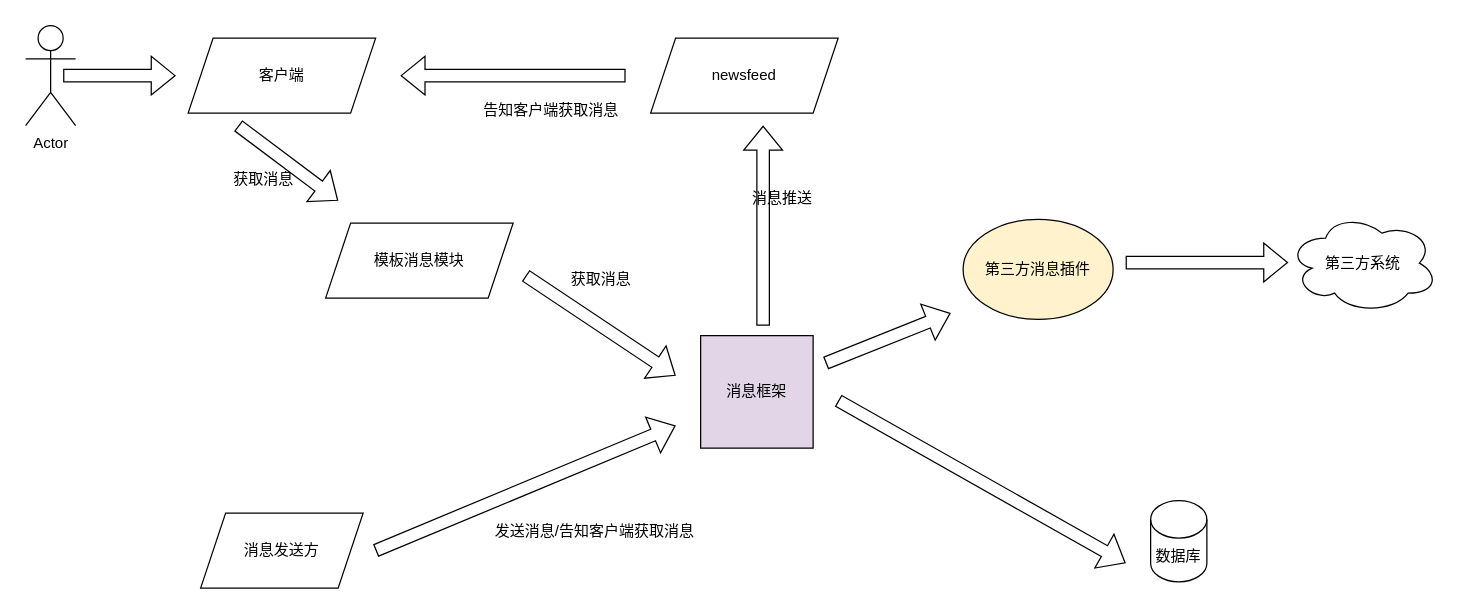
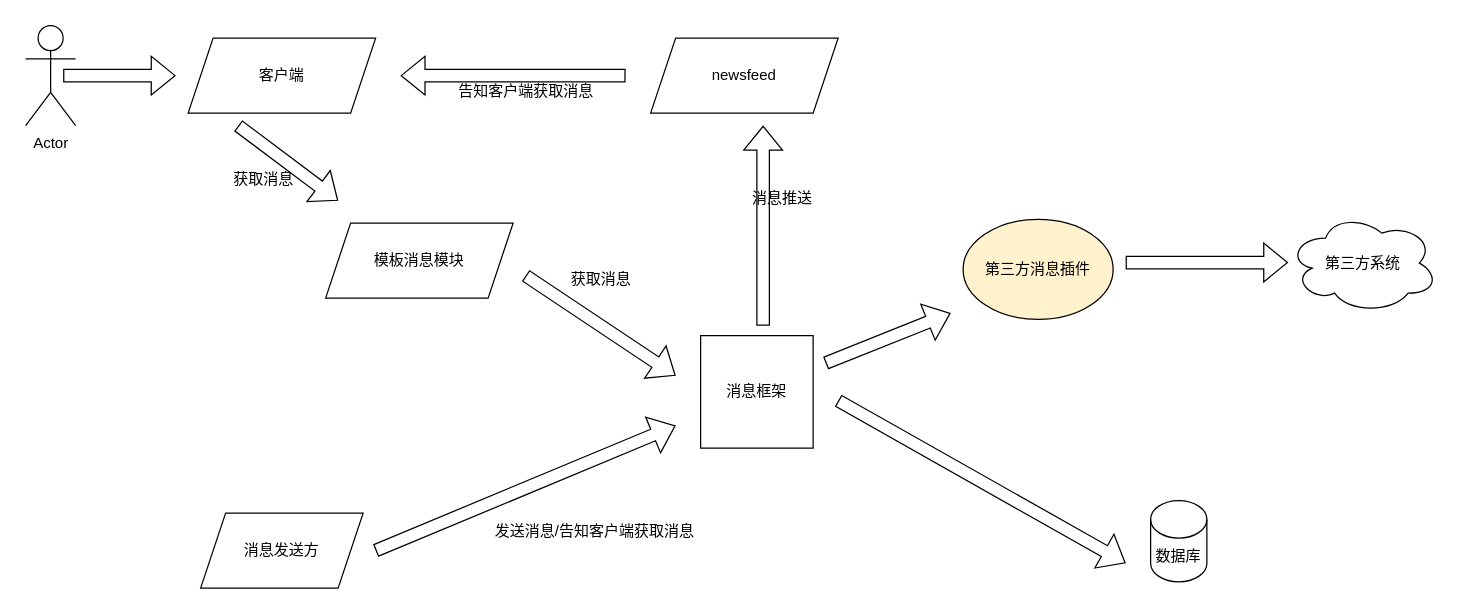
  <mxCell id="0" />
  <mxCell id="1" parent="0" />
  <mxCell id="2" value="Actor" style="shape=umlActor;verticalLabelPosition=bottom;verticalAlign=top;html=1;outlineConnect=0;" parent="1" vertex="1"><mxGeometry x="20" y="20" width="40" height="80" as="geometry" /></mxCell>
- <mxCell id="3" value="消息框架" style="whiteSpace=wrap;html=1;aspect=fixed;fillColor=#e1d5e7;" parent="1" vertex="1"><mxGeometry x="560" y="268" width="90" height="90" as="geometry" /></mxCell>
+ <mxCell id="3" value="消息框架" style="whiteSpace=wrap;html=1;aspect=fixed;" parent="1" vertex="1"><mxGeometry x="560" y="268" width="90" height="90" as="geometry" /></mxCell>
  <mxCell id="4" value="客户端" style="shape=parallelogram;perimeter=parallelogramPerimeter;whiteSpace=wrap;html=1;fixedSize=1;" parent="1" vertex="1"><mxGeometry x="150" y="30" width="150" height="60" as="geometry" /></mxCell>
  <mxCell id="5" value="消息发送方" style="shape=parallelogram;perimeter=parallelogramPerimeter;whiteSpace=wrap;html=1;fixedSize=1;" parent="1" vertex="1"><mxGeometry x="160" y="410" width="130" height="60" as="geometry" /></mxCell>
  <mxCell id="6" value="" style="shape=flexArrow;endArrow=classic;html=1;rounded=0;" parent="1" edge="1"><mxGeometry width="50" height="50" relative="1" as="geometry"><mxPoint x="50" y="60" as="sourcePoint" /><mxPoint x="140" y="60" as="targetPoint" /></mxGeometry></mxCell>
  <mxCell id="7" value="" style="shape=flexArrow;endArrow=classic;html=1;rounded=0;" parent="1" edge="1"><mxGeometry width="50" height="50" relative="1" as="geometry"><mxPoint x="300" y="440" as="sourcePoint" /><mxPoint x="540" y="340" as="targetPoint" /></mxGeometry></mxCell>
  <mxCell id="8" value="发送消息/告知客户端获取消息" style="text;html=1;align=center;verticalAlign=middle;resizable=0;points=[];autosize=1;strokeColor=none;fillColor=none;" parent="1" vertex="1"><mxGeometry x="360" y="410" width="230" height="30" as="geometry" /></mxCell>
  <mxCell id="9" value="数据库" style="shape=cylinder3;whiteSpace=wrap;html=1;boundedLbl=1;backgroundOutline=1;size=15;" parent="1" vertex="1"><mxGeometry x="920" y="400" width="45" height="65" as="geometry" /></mxCell>
  <mxCell id="10" value="" style="shape=flexArrow;endArrow=classic;html=1;rounded=0;" parent="1" edge="1"><mxGeometry width="50" height="50" relative="1" as="geometry"><mxPoint x="670" y="320" as="sourcePoint" /><mxPoint x="900" y="450" as="targetPoint" /></mxGeometry></mxCell>
  <mxCell id="11" value="第三方系统" style="ellipse;shape=cloud;whiteSpace=wrap;html=1;" parent="1" vertex="1"><mxGeometry x="1030" y="170" width="120" height="80" as="geometry" /></mxCell>
  <mxCell id="12" value="第三方消息插件" style="ellipse;whiteSpace=wrap;html=1;fillColor=#fff2cc;" parent="1" vertex="1"><mxGeometry x="770" y="175" width="120" height="80" as="geometry" /></mxCell>
  <mxCell id="13" value="" style="shape=flexArrow;endArrow=classic;html=1;rounded=0;" parent="1" edge="1"><mxGeometry width="50" height="50" relative="1" as="geometry"><mxPoint x="660" y="290" as="sourcePoint" /><mxPoint x="760" y="250" as="targetPoint" /></mxGeometry></mxCell>
  <mxCell id="14" value="" style="shape=flexArrow;endArrow=classic;html=1;rounded=0;" parent="1" edge="1"><mxGeometry width="50" height="50" relative="1" as="geometry"><mxPoint x="900" y="209.5" as="sourcePoint" /><mxPoint x="1030" y="209.5" as="targetPoint" /></mxGeometry></mxCell>
  <mxCell id="15" value="获取消息" style="text;html=1;align=center;verticalAlign=middle;resizable=0;points=[];autosize=1;strokeColor=none;fillColor=none;" parent="1" vertex="1"><mxGeometry x="445" y="208" width="70" height="30" as="geometry" /></mxCell>
  <mxCell id="16" value="newsfeed" style="shape=parallelogram;perimeter=parallelogramPerimeter;whiteSpace=wrap;html=1;fixedSize=1;" vertex="1" parent="1"><mxGeometry x="520" y="30" width="150" height="60" as="geometry" /></mxCell>
  <mxCell id="17" value="" style="shape=flexArrow;endArrow=classic;html=1;rounded=0;" edge="1" parent="1"><mxGeometry width="50" height="50" relative="1" as="geometry"><mxPoint x="610" y="260" as="sourcePoint" /><mxPoint x="610" y="100" as="targetPoint" /></mxGeometry></mxCell>
  <mxCell id="18" value="" style="shape=flexArrow;endArrow=classic;html=1;rounded=0;" edge="1" parent="1"><mxGeometry width="50" height="50" relative="1" as="geometry"><mxPoint x="420" y="220" as="sourcePoint" /><mxPoint x="540" y="300" as="targetPoint" /></mxGeometry></mxCell>
  <mxCell id="19" value="消息推送" style="text;html=1;align=center;verticalAlign=middle;resizable=0;points=[];autosize=1;strokeColor=none;fillColor=none;" vertex="1" parent="1"><mxGeometry x="590" y="143" width="70" height="30" as="geometry" /></mxCell>
  <mxCell id="20" value="" style="shape=flexArrow;endArrow=classic;html=1;rounded=0;" edge="1" parent="1"><mxGeometry width="50" height="50" relative="1" as="geometry"><mxPoint x="500" y="60" as="sourcePoint" /><mxPoint x="320" y="60" as="targetPoint" /></mxGeometry></mxCell>
- <mxCell id="21" value="告知客户端获取消息" style="text;html=1;align=center;verticalAlign=middle;resizable=0;points=[];autosize=1;strokeColor=none;fillColor=none;" vertex="1" parent="1"><mxGeometry x="375" y="73" width="130" height="30" as="geometry" /></mxCell>
+ <mxCell id="21" value="告知客户端获取消息" style="text;html=1;align=center;verticalAlign=middle;resizable=0;points=[];autosize=1;strokeColor=none;fillColor=none;" vertex="1" parent="1"><mxGeometry x="355" y="58" width="130" height="30" as="geometry" /></mxCell>
  <mxCell id="22" value="模板消息模块" style="shape=parallelogram;perimeter=parallelogramPerimeter;whiteSpace=wrap;html=1;fixedSize=1;" vertex="1" parent="1"><mxGeometry x="260" y="178" width="150" height="60" as="geometry" /></mxCell>
  <mxCell id="23" value="" style="shape=flexArrow;endArrow=classic;html=1;rounded=0;" edge="1" parent="1"><mxGeometry width="50" height="50" relative="1" as="geometry"><mxPoint x="190" y="100" as="sourcePoint" /><mxPoint x="270" y="160" as="targetPoint" /></mxGeometry></mxCell>
  <mxCell id="24" value="获取消息" style="text;html=1;align=center;verticalAlign=middle;resizable=0;points=[];autosize=1;strokeColor=none;fillColor=none;" vertex="1" parent="1"><mxGeometry x="175" y="128" width="70" height="30" as="geometry" /></mxCell>
